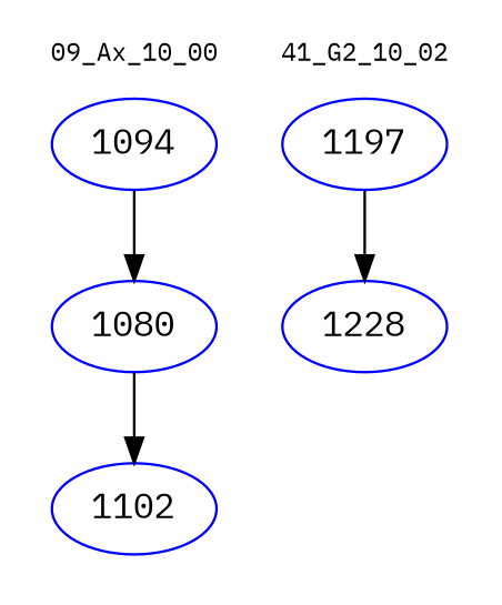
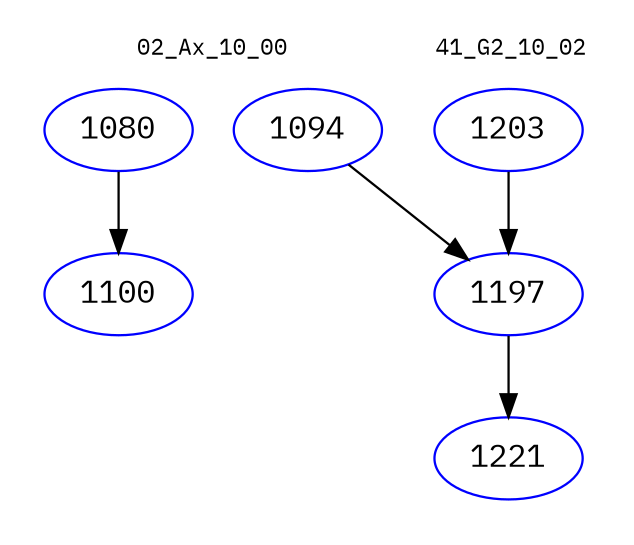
  digraph {
    fontname="IBM Plex Mono"
    node [color=blue fontname="IBM Plex Mono"]
    edge [color=black fontname="IBM Plex Mono"]
    n1 [label=1094]
    n2 [label=1080]
-   n3 [label=1102]
+   n3 [label=1100]
+   n4 [label=1203]
    n5 [label=1197]
-   n6 [label=1228]
+   n6 [label=1221]
    subgraph cluster_1 {
      color=white
      fontsize=10
-     label="09_Ax_10_00"
+     label="02_Ax_10_00"
      n1
      n2
      n3
    }
    subgraph cluster_2 {
      color=white
      fontsize=10
      label="41_G2_10_02"
+     n4
      n5
      n6
    }
-   n1 -> n2
+   n1 -> n5
    n2 -> n3
+   n4 -> n5
    n5 -> n6
  }
